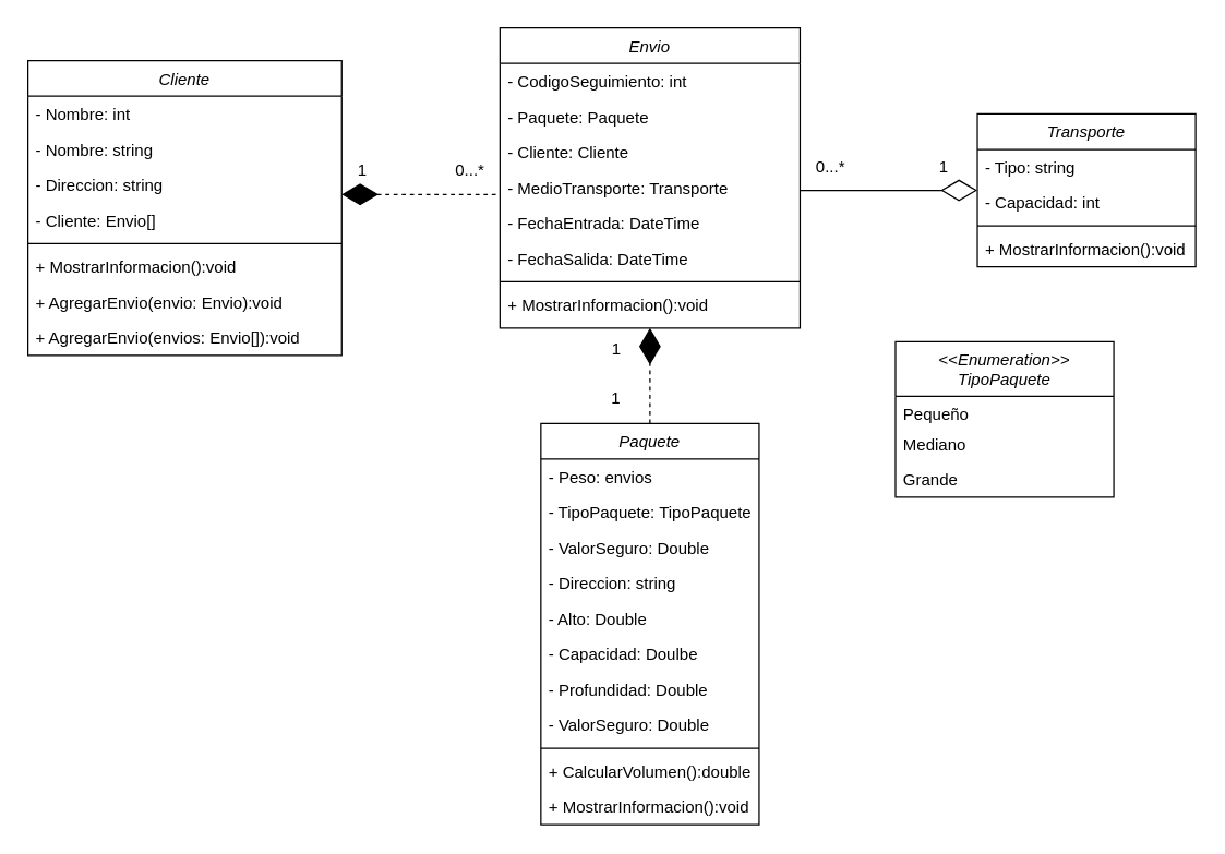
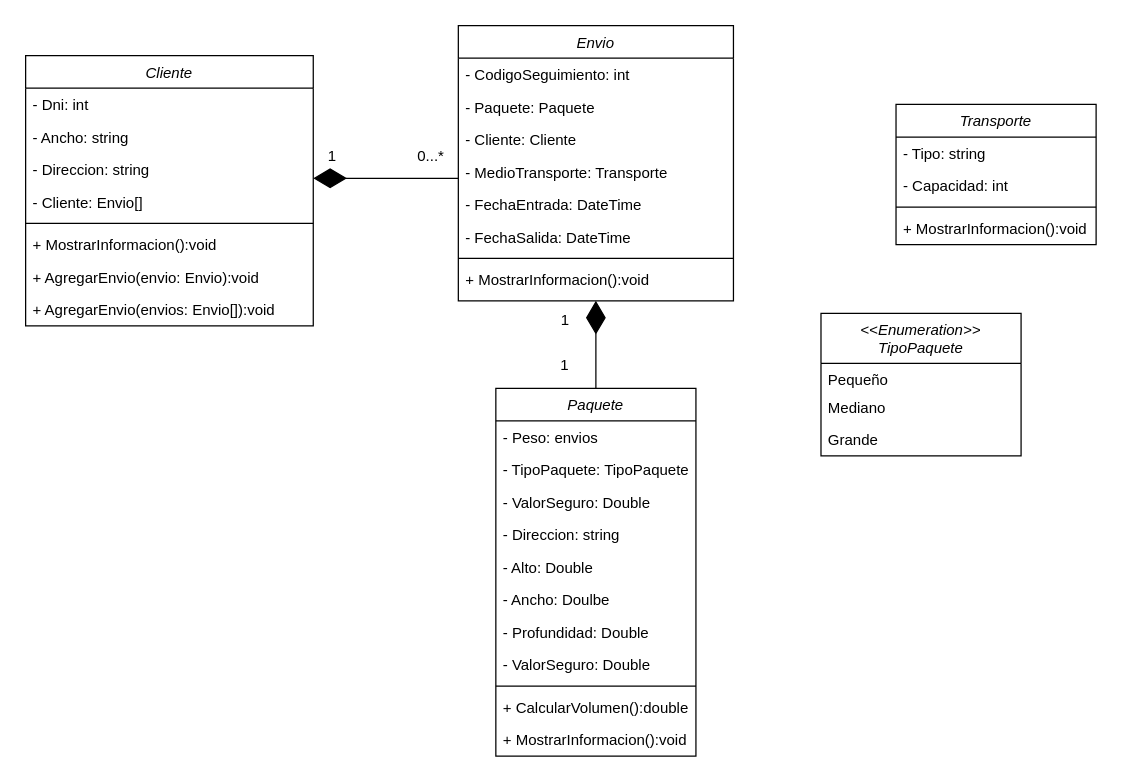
  <mxCell id="0" />
  <mxCell id="1" parent="0" />
  <mxCell id="2" value="Cliente" style="swimlane;fontStyle=2;align=center;verticalAlign=top;childLayout=stackLayout;horizontal=1;startSize=26;horizontalStack=0;resizeParent=1;resizeLast=0;collapsible=1;marginBottom=0;rounded=0;shadow=0;strokeWidth=1;" vertex="1" parent="1"><mxGeometry x="20" y="44" width="230" height="216" as="geometry"><mxRectangle x="230" y="140" width="160" height="26" as="alternateBounds" /></mxGeometry></mxCell>
- <mxCell id="3" value="- Nombre: int" style="text;align=left;verticalAlign=top;spacingLeft=4;spacingRight=4;overflow=hidden;rotatable=0;points=[[0,0.5],[1,0.5]];portConstraint=eastwest;" vertex="1" parent="2"><mxGeometry y="26" width="230" height="26" as="geometry" /></mxCell>
- <mxCell id="4" value="- Nombre: string" style="text;align=left;verticalAlign=top;spacingLeft=4;spacingRight=4;overflow=hidden;rotatable=0;points=[[0,0.5],[1,0.5]];portConstraint=eastwest;rounded=0;shadow=0;html=0;" vertex="1" parent="2"><mxGeometry y="52" width="230" height="26" as="geometry" /></mxCell>
+ <mxCell id="3" value="- Dni: int" style="text;align=left;verticalAlign=top;spacingLeft=4;spacingRight=4;overflow=hidden;rotatable=0;points=[[0,0.5],[1,0.5]];portConstraint=eastwest;" vertex="1" parent="2"><mxGeometry y="26" width="230" height="26" as="geometry" /></mxCell>
+ <mxCell id="4" value="- Ancho: string" style="text;align=left;verticalAlign=top;spacingLeft=4;spacingRight=4;overflow=hidden;rotatable=0;points=[[0,0.5],[1,0.5]];portConstraint=eastwest;rounded=0;shadow=0;html=0;" vertex="1" parent="2"><mxGeometry y="52" width="230" height="26" as="geometry" /></mxCell>
  <mxCell id="5" value="- Direccion: string" style="text;align=left;verticalAlign=top;spacingLeft=4;spacingRight=4;overflow=hidden;rotatable=0;points=[[0,0.5],[1,0.5]];portConstraint=eastwest;rounded=0;shadow=0;html=0;" vertex="1" parent="2"><mxGeometry y="78" width="230" height="26" as="geometry" /></mxCell>
  <mxCell id="6" value="- Cliente: Envio[]" style="text;align=left;verticalAlign=top;spacingLeft=4;spacingRight=4;overflow=hidden;rotatable=0;points=[[0,0.5],[1,0.5]];portConstraint=eastwest;rounded=0;shadow=0;html=0;" vertex="1" parent="2"><mxGeometry y="104" width="230" height="26" as="geometry" /></mxCell>
  <mxCell id="7" value="" style="line;html=1;strokeWidth=1;align=left;verticalAlign=middle;spacingTop=-1;spacingLeft=3;spacingRight=3;rotatable=0;labelPosition=right;points=[];portConstraint=eastwest;" vertex="1" parent="2"><mxGeometry y="130" width="230" height="8" as="geometry" /></mxCell>
  <mxCell id="8" value="+ MostrarInformacion():void" style="text;align=left;verticalAlign=top;spacingLeft=4;spacingRight=4;overflow=hidden;rotatable=0;points=[[0,0.5],[1,0.5]];portConstraint=eastwest;" vertex="1" parent="2"><mxGeometry y="138" width="230" height="26" as="geometry" /></mxCell>
  <mxCell id="9" value="+ AgregarEnvio(envio: Envio):void" style="text;align=left;verticalAlign=top;spacingLeft=4;spacingRight=4;overflow=hidden;rotatable=0;points=[[0,0.5],[1,0.5]];portConstraint=eastwest;" vertex="1" parent="2"><mxGeometry y="164" width="230" height="26" as="geometry" /></mxCell>
  <mxCell id="10" value="+ AgregarEnvio(envios: Envio[]):void" style="text;align=left;verticalAlign=top;spacingLeft=4;spacingRight=4;overflow=hidden;rotatable=0;points=[[0,0.5],[1,0.5]];portConstraint=eastwest;" vertex="1" parent="2"><mxGeometry y="190" width="230" height="26" as="geometry" /></mxCell>
  <mxCell id="11" value="Paquete" style="swimlane;fontStyle=2;align=center;verticalAlign=top;childLayout=stackLayout;horizontal=1;startSize=26;horizontalStack=0;resizeParent=1;resizeLast=0;collapsible=1;marginBottom=0;rounded=0;shadow=0;strokeWidth=1;" vertex="1" parent="1"><mxGeometry x="396" y="310" width="160" height="294" as="geometry"><mxRectangle x="230" y="140" width="160" height="26" as="alternateBounds" /></mxGeometry></mxCell>
  <mxCell id="12" value="- Peso: envios" style="text;align=left;verticalAlign=top;spacingLeft=4;spacingRight=4;overflow=hidden;rotatable=0;points=[[0,0.5],[1,0.5]];portConstraint=eastwest;" vertex="1" parent="11"><mxGeometry y="26" width="160" height="26" as="geometry" /></mxCell>
  <mxCell id="13" value="- TipoPaquete: TipoPaquete" style="text;align=left;verticalAlign=top;spacingLeft=4;spacingRight=4;overflow=hidden;rotatable=0;points=[[0,0.5],[1,0.5]];portConstraint=eastwest;rounded=0;shadow=0;html=0;" vertex="1" parent="11"><mxGeometry y="52" width="160" height="26" as="geometry" /></mxCell>
  <mxCell id="14" value="- ValorSeguro: Double" style="text;align=left;verticalAlign=top;spacingLeft=4;spacingRight=4;overflow=hidden;rotatable=0;points=[[0,0.5],[1,0.5]];portConstraint=eastwest;rounded=0;shadow=0;html=0;" vertex="1" parent="11"><mxGeometry y="78" width="160" height="26" as="geometry" /></mxCell>
  <mxCell id="15" value="- Direccion: string" style="text;align=left;verticalAlign=top;spacingLeft=4;spacingRight=4;overflow=hidden;rotatable=0;points=[[0,0.5],[1,0.5]];portConstraint=eastwest;rounded=0;shadow=0;html=0;" vertex="1" parent="11"><mxGeometry y="104" width="160" height="26" as="geometry" /></mxCell>
  <mxCell id="16" value="- Alto: Double" style="text;align=left;verticalAlign=top;spacingLeft=4;spacingRight=4;overflow=hidden;rotatable=0;points=[[0,0.5],[1,0.5]];portConstraint=eastwest;rounded=0;shadow=0;html=0;" vertex="1" parent="11"><mxGeometry y="130" width="160" height="26" as="geometry" /></mxCell>
- <mxCell id="17" value="- Capacidad: Doulbe" style="text;align=left;verticalAlign=top;spacingLeft=4;spacingRight=4;overflow=hidden;rotatable=0;points=[[0,0.5],[1,0.5]];portConstraint=eastwest;rounded=0;shadow=0;html=0;" vertex="1" parent="11"><mxGeometry y="156" width="160" height="26" as="geometry" /></mxCell>
+ <mxCell id="17" value="- Ancho: Doulbe" style="text;align=left;verticalAlign=top;spacingLeft=4;spacingRight=4;overflow=hidden;rotatable=0;points=[[0,0.5],[1,0.5]];portConstraint=eastwest;rounded=0;shadow=0;html=0;" vertex="1" parent="11"><mxGeometry y="156" width="160" height="26" as="geometry" /></mxCell>
  <mxCell id="18" value="- Profundidad: Double" style="text;align=left;verticalAlign=top;spacingLeft=4;spacingRight=4;overflow=hidden;rotatable=0;points=[[0,0.5],[1,0.5]];portConstraint=eastwest;rounded=0;shadow=0;html=0;" vertex="1" parent="11"><mxGeometry y="182" width="160" height="26" as="geometry" /></mxCell>
  <mxCell id="19" value="- ValorSeguro: Double" style="text;align=left;verticalAlign=top;spacingLeft=4;spacingRight=4;overflow=hidden;rotatable=0;points=[[0,0.5],[1,0.5]];portConstraint=eastwest;rounded=0;shadow=0;html=0;" vertex="1" parent="11"><mxGeometry y="208" width="160" height="26" as="geometry" /></mxCell>
  <mxCell id="20" value="" style="line;html=1;strokeWidth=1;align=left;verticalAlign=middle;spacingTop=-1;spacingLeft=3;spacingRight=3;rotatable=0;labelPosition=right;points=[];portConstraint=eastwest;" vertex="1" parent="11"><mxGeometry y="234" width="160" height="8" as="geometry" /></mxCell>
  <mxCell id="21" value="+ CalcularVolumen():double" style="text;align=left;verticalAlign=top;spacingLeft=4;spacingRight=4;overflow=hidden;rotatable=0;points=[[0,0.5],[1,0.5]];portConstraint=eastwest;" vertex="1" parent="11"><mxGeometry y="242" width="160" height="26" as="geometry" /></mxCell>
  <mxCell id="22" value="+ MostrarInformacion():void" style="text;align=left;verticalAlign=top;spacingLeft=4;spacingRight=4;overflow=hidden;rotatable=0;points=[[0,0.5],[1,0.5]];portConstraint=eastwest;" vertex="1" parent="11"><mxGeometry y="268" width="160" height="26" as="geometry" /></mxCell>
  <mxCell id="23" value="Transporte" style="swimlane;fontStyle=2;align=center;verticalAlign=top;childLayout=stackLayout;horizontal=1;startSize=26;horizontalStack=0;resizeParent=1;resizeLast=0;collapsible=1;marginBottom=0;rounded=0;shadow=0;strokeWidth=1;" vertex="1" parent="1"><mxGeometry x="716" y="83" width="160" height="112" as="geometry"><mxRectangle x="230" y="140" width="160" height="26" as="alternateBounds" /></mxGeometry></mxCell>
  <mxCell id="24" value="- Tipo: string" style="text;align=left;verticalAlign=top;spacingLeft=4;spacingRight=4;overflow=hidden;rotatable=0;points=[[0,0.5],[1,0.5]];portConstraint=eastwest;" vertex="1" parent="23"><mxGeometry y="26" width="160" height="26" as="geometry" /></mxCell>
  <mxCell id="25" value="- Capacidad: int" style="text;align=left;verticalAlign=top;spacingLeft=4;spacingRight=4;overflow=hidden;rotatable=0;points=[[0,0.5],[1,0.5]];portConstraint=eastwest;rounded=0;shadow=0;html=0;" vertex="1" parent="23"><mxGeometry y="52" width="160" height="26" as="geometry" /></mxCell>
  <mxCell id="26" value="" style="line;html=1;strokeWidth=1;align=left;verticalAlign=middle;spacingTop=-1;spacingLeft=3;spacingRight=3;rotatable=0;labelPosition=right;points=[];portConstraint=eastwest;" vertex="1" parent="23"><mxGeometry y="78" width="160" height="8" as="geometry" /></mxCell>
  <mxCell id="27" value="+ MostrarInformacion():void" style="text;align=left;verticalAlign=top;spacingLeft=4;spacingRight=4;overflow=hidden;rotatable=0;points=[[0,0.5],[1,0.5]];portConstraint=eastwest;" vertex="1" parent="23"><mxGeometry y="86" width="160" height="26" as="geometry" /></mxCell>
  <mxCell id="28" value="Envio" style="swimlane;fontStyle=2;align=center;verticalAlign=top;childLayout=stackLayout;horizontal=1;startSize=26;horizontalStack=0;resizeParent=1;resizeLast=0;collapsible=1;marginBottom=0;rounded=0;shadow=0;strokeWidth=1;" vertex="1" parent="1"><mxGeometry x="366" y="20" width="220" height="220" as="geometry"><mxRectangle x="230" y="140" width="160" height="26" as="alternateBounds" /></mxGeometry></mxCell>
  <mxCell id="29" value="- CodigoSeguimiento: int" style="text;align=left;verticalAlign=top;spacingLeft=4;spacingRight=4;overflow=hidden;rotatable=0;points=[[0,0.5],[1,0.5]];portConstraint=eastwest;" vertex="1" parent="28"><mxGeometry y="26" width="220" height="26" as="geometry" /></mxCell>
  <mxCell id="30" value="- Paquete: Paquete" style="text;align=left;verticalAlign=top;spacingLeft=4;spacingRight=4;overflow=hidden;rotatable=0;points=[[0,0.5],[1,0.5]];portConstraint=eastwest;" vertex="1" parent="28"><mxGeometry y="52" width="220" height="26" as="geometry" /></mxCell>
  <mxCell id="31" value="- Cliente: Cliente" style="text;align=left;verticalAlign=top;spacingLeft=4;spacingRight=4;overflow=hidden;rotatable=0;points=[[0,0.5],[1,0.5]];portConstraint=eastwest;rounded=0;shadow=0;html=0;" vertex="1" parent="28"><mxGeometry y="78" width="220" height="26" as="geometry" /></mxCell>
  <mxCell id="32" value="- MedioTransporte: Transporte" style="text;align=left;verticalAlign=top;spacingLeft=4;spacingRight=4;overflow=hidden;rotatable=0;points=[[0,0.5],[1,0.5]];portConstraint=eastwest;rounded=0;shadow=0;html=0;" vertex="1" parent="28"><mxGeometry y="104" width="220" height="26" as="geometry" /></mxCell>
  <mxCell id="33" value="- FechaEntrada: DateTime" style="text;align=left;verticalAlign=top;spacingLeft=4;spacingRight=4;overflow=hidden;rotatable=0;points=[[0,0.5],[1,0.5]];portConstraint=eastwest;rounded=0;shadow=0;html=0;" vertex="1" parent="28"><mxGeometry y="130" width="220" height="26" as="geometry" /></mxCell>
  <mxCell id="34" value="- FechaSalida: DateTime" style="text;align=left;verticalAlign=top;spacingLeft=4;spacingRight=4;overflow=hidden;rotatable=0;points=[[0,0.5],[1,0.5]];portConstraint=eastwest;rounded=0;shadow=0;html=0;" vertex="1" parent="28"><mxGeometry y="156" width="220" height="26" as="geometry" /></mxCell>
  <mxCell id="35" value="" style="line;html=1;strokeWidth=1;align=left;verticalAlign=middle;spacingTop=-1;spacingLeft=3;spacingRight=3;rotatable=0;labelPosition=right;points=[];portConstraint=eastwest;" vertex="1" parent="28"><mxGeometry y="182" width="220" height="8" as="geometry" /></mxCell>
  <mxCell id="36" value="+ MostrarInformacion():void" style="text;align=left;verticalAlign=top;spacingLeft=4;spacingRight=4;overflow=hidden;rotatable=0;points=[[0,0.5],[1,0.5]];portConstraint=eastwest;" vertex="1" parent="28"><mxGeometry y="190" width="220" height="26" as="geometry" /></mxCell>
- <mxCell id="37" value="" style="endArrow=none;shadow=0;strokeWidth=1;rounded=0;curved=0;endFill=0;edgeStyle=elbowEdgeStyle;elbow=vertical;startArrow=diamondThin;startFill=1;sourcePerimeterSpacing=0;startSize=24;dashed=1;" edge="1" parent="1" source="2" target="28"><mxGeometry x="0.5" y="41" relative="1" as="geometry"><mxPoint x="196" y="130" as="sourcePoint" /><mxPoint x="324" y="130" as="targetPoint" /><mxPoint x="-40" y="32" as="offset" /></mxGeometry></mxCell>
+ <mxCell id="37" value="" style="endArrow=none;shadow=0;strokeWidth=1;rounded=0;curved=0;endFill=0;edgeStyle=elbowEdgeStyle;elbow=vertical;startArrow=diamondThin;startFill=1;sourcePerimeterSpacing=0;startSize=24;" edge="1" parent="1" source="2" target="28"><mxGeometry x="0.5" y="41" relative="1" as="geometry"><mxPoint x="196" y="130" as="sourcePoint" /><mxPoint x="324" y="130" as="targetPoint" /><mxPoint x="-40" y="32" as="offset" /></mxGeometry></mxCell>
  <mxCell id="38" value="1" style="resizable=0;align=left;verticalAlign=bottom;labelBackgroundColor=none;fontSize=12;" connectable="0" vertex="1" parent="37"><mxGeometry x="-1" relative="1" as="geometry"><mxPoint x="10" y="-9" as="offset" /></mxGeometry></mxCell>
  <mxCell id="39" value="0...*" style="resizable=0;align=right;verticalAlign=bottom;labelBackgroundColor=none;fontSize=12;" connectable="0" vertex="1" parent="37"><mxGeometry x="1" relative="1" as="geometry"><mxPoint x="-10" y="-9" as="offset" /></mxGeometry></mxCell>
  <mxCell id="40" value="&lt;&lt;Enumeration&gt;&gt;&#10;TipoPaquete" style="swimlane;fontStyle=2;align=center;verticalAlign=top;childLayout=stackLayout;horizontal=1;startSize=40;horizontalStack=0;resizeParent=1;resizeLast=0;collapsible=1;marginBottom=0;rounded=0;shadow=0;strokeWidth=1;" vertex="1" parent="1"><mxGeometry x="656" y="250" width="160" height="114" as="geometry"><mxRectangle x="230" y="140" width="160" height="26" as="alternateBounds" /></mxGeometry></mxCell>
  <mxCell id="41" value="Pequeño" style="text;align=left;verticalAlign=top;spacingLeft=4;spacingRight=4;overflow=hidden;rotatable=0;points=[[0,0.5],[1,0.5]];portConstraint=eastwest;" vertex="1" parent="40"><mxGeometry y="40" width="160" height="22" as="geometry" /></mxCell>
  <mxCell id="42" value="Mediano" style="text;align=left;verticalAlign=top;spacingLeft=4;spacingRight=4;overflow=hidden;rotatable=0;points=[[0,0.5],[1,0.5]];portConstraint=eastwest;rounded=0;shadow=0;html=0;" vertex="1" parent="40"><mxGeometry y="62" width="160" height="26" as="geometry" /></mxCell>
  <mxCell id="43" value="Grande" style="text;align=left;verticalAlign=top;spacingLeft=4;spacingRight=4;overflow=hidden;rotatable=0;points=[[0,0.5],[1,0.5]];portConstraint=eastwest;rounded=0;shadow=0;html=0;" vertex="1" parent="40"><mxGeometry y="88" width="160" height="26" as="geometry" /></mxCell>
- <mxCell id="44" value="" style="endArrow=diamondThin;shadow=0;strokeWidth=1;rounded=0;curved=0;endFill=1;edgeStyle=elbowEdgeStyle;elbow=vertical;startArrow=none;startFill=0;startSize=11;endSize=24;dashed=1;" edge="1" parent="1" source="11" target="28"><mxGeometry x="0.5" y="41" relative="1" as="geometry"><mxPoint x="346" y="309.17" as="sourcePoint" /><mxPoint x="526" y="309.17" as="targetPoint" /><mxPoint x="-40" y="32" as="offset" /></mxGeometry></mxCell>
+ <mxCell id="44" value="" style="endArrow=diamondThin;shadow=0;strokeWidth=1;rounded=0;curved=0;endFill=1;edgeStyle=elbowEdgeStyle;elbow=vertical;startArrow=none;startFill=0;startSize=11;endSize=24;" edge="1" parent="1" source="11" target="28"><mxGeometry x="0.5" y="41" relative="1" as="geometry"><mxPoint x="346" y="309.17" as="sourcePoint" /><mxPoint x="526" y="309.17" as="targetPoint" /><mxPoint x="-40" y="32" as="offset" /></mxGeometry></mxCell>
  <mxCell id="45" value="1" style="resizable=0;align=left;verticalAlign=bottom;labelBackgroundColor=none;fontSize=12;" connectable="0" vertex="1" parent="44"><mxGeometry x="-1" relative="1" as="geometry"><mxPoint x="-30" y="-10" as="offset" /></mxGeometry></mxCell>
  <mxCell id="46" value="1" style="resizable=0;align=right;verticalAlign=bottom;labelBackgroundColor=none;fontSize=12;" connectable="0" vertex="1" parent="44"><mxGeometry x="1" relative="1" as="geometry"><mxPoint x="-20" y="24" as="offset" /></mxGeometry></mxCell>
- <mxCell id="47" value="" style="endArrow=diamondThin;shadow=0;strokeWidth=1;rounded=0;curved=0;endFill=0;edgeStyle=elbowEdgeStyle;elbow=vertical;startSize=6;endSize=24;" edge="1" parent="1" source="28" target="23"><mxGeometry x="0.5" y="41" relative="1" as="geometry"><mxPoint x="663" y="160" as="sourcePoint" /><mxPoint x="791" y="160" as="targetPoint" /><mxPoint x="-40" y="32" as="offset" /></mxGeometry></mxCell>
- <mxCell id="48" value="0...*" style="resizable=0;align=left;verticalAlign=bottom;labelBackgroundColor=none;fontSize=12;" connectable="0" vertex="1" parent="47"><mxGeometry x="-1" relative="1" as="geometry"><mxPoint x="10" y="-9" as="offset" /></mxGeometry></mxCell>
- <mxCell id="49" value="1" style="resizable=0;align=right;verticalAlign=bottom;labelBackgroundColor=none;fontSize=12;" connectable="0" vertex="1" parent="47"><mxGeometry x="1" relative="1" as="geometry"><mxPoint x="-20" y="-9" as="offset" /></mxGeometry></mxCell>
